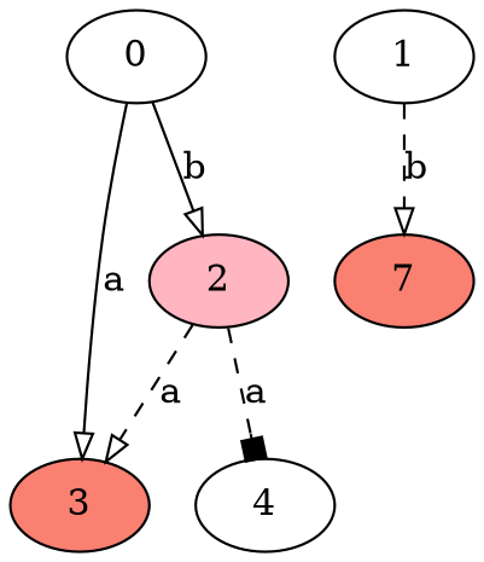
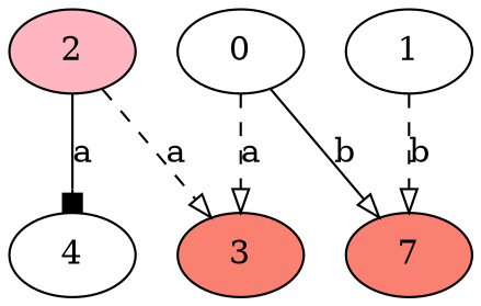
  strict digraph {
    node [fillcolor=white style=filled]
    edge [arrowhead=onormal style=dashed]
    0
    3 [fillcolor=salmon]
    7 [fillcolor=salmon]
    1
    2 [fillcolor=lightpink]
    4
-   0 -> 3 [label=a style=solid]
-   0 -> 2 [label=b style=solid]
+   0 -> 3 [label=a]
+   0 -> 7 [label=b style=solid]
    1 -> 7 [label=b]
    2 -> 3 [label=a]
-   2 -> 4 [arrowhead=box label=a]
+   2 -> 4 [arrowhead=box label=a style=solid]
  }
